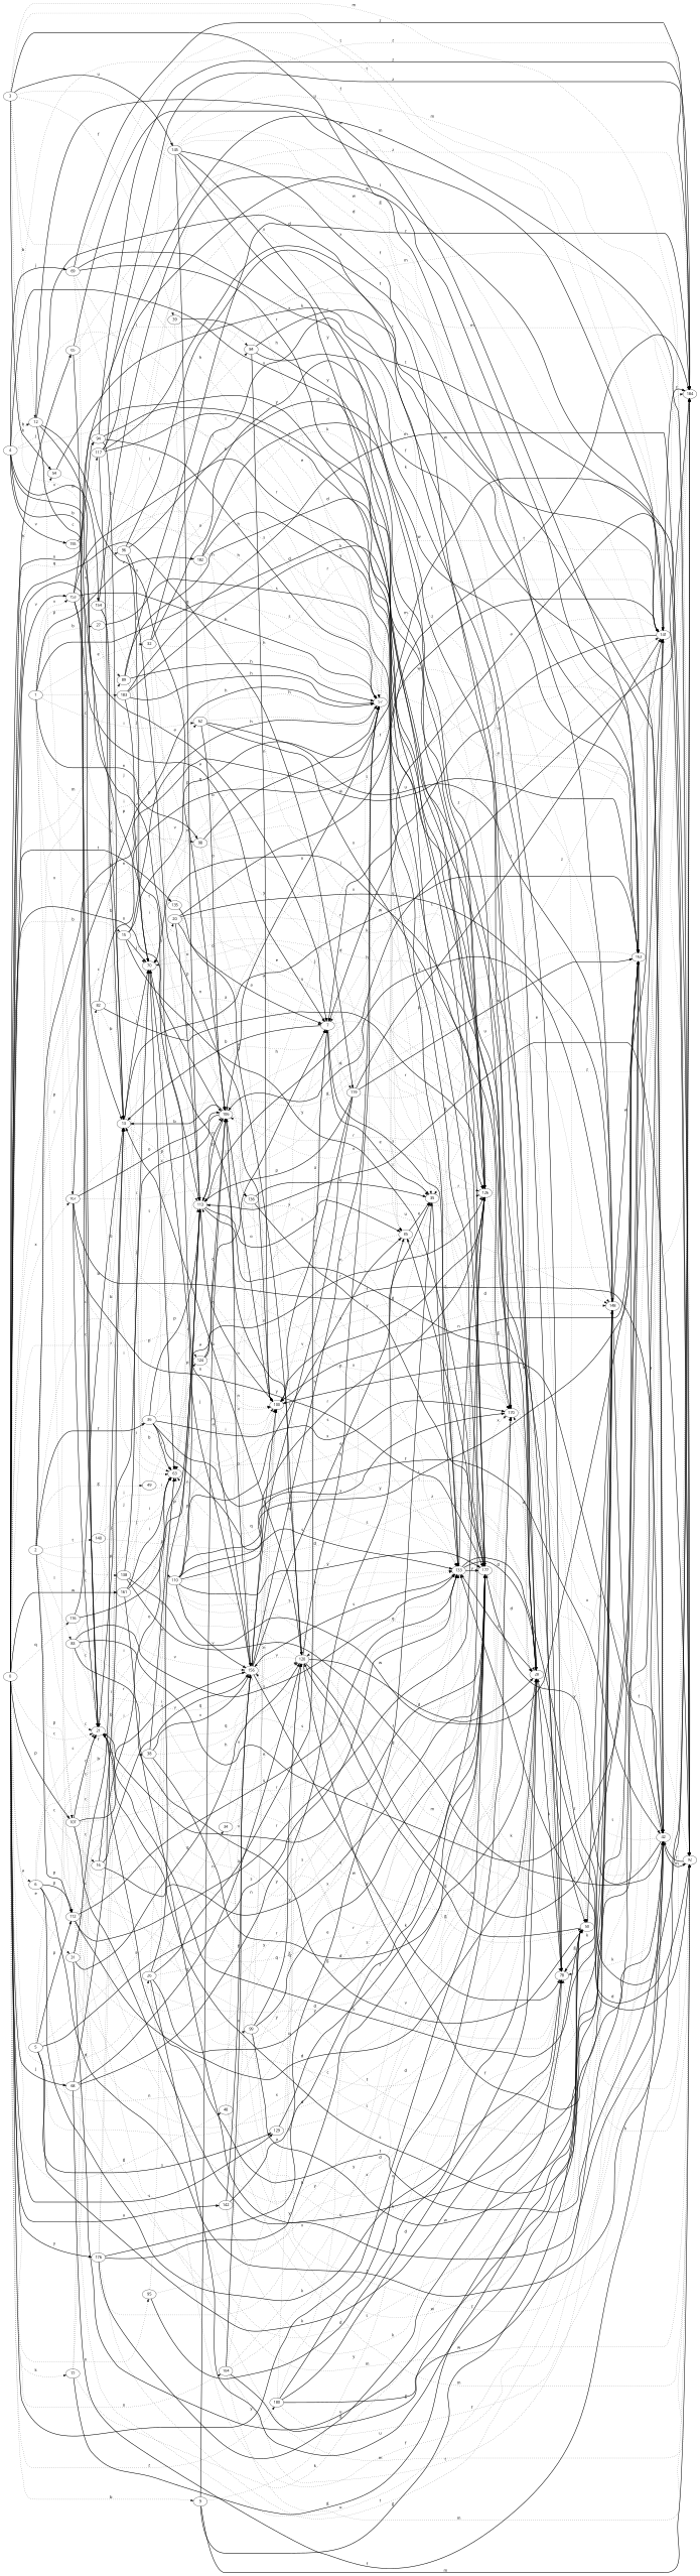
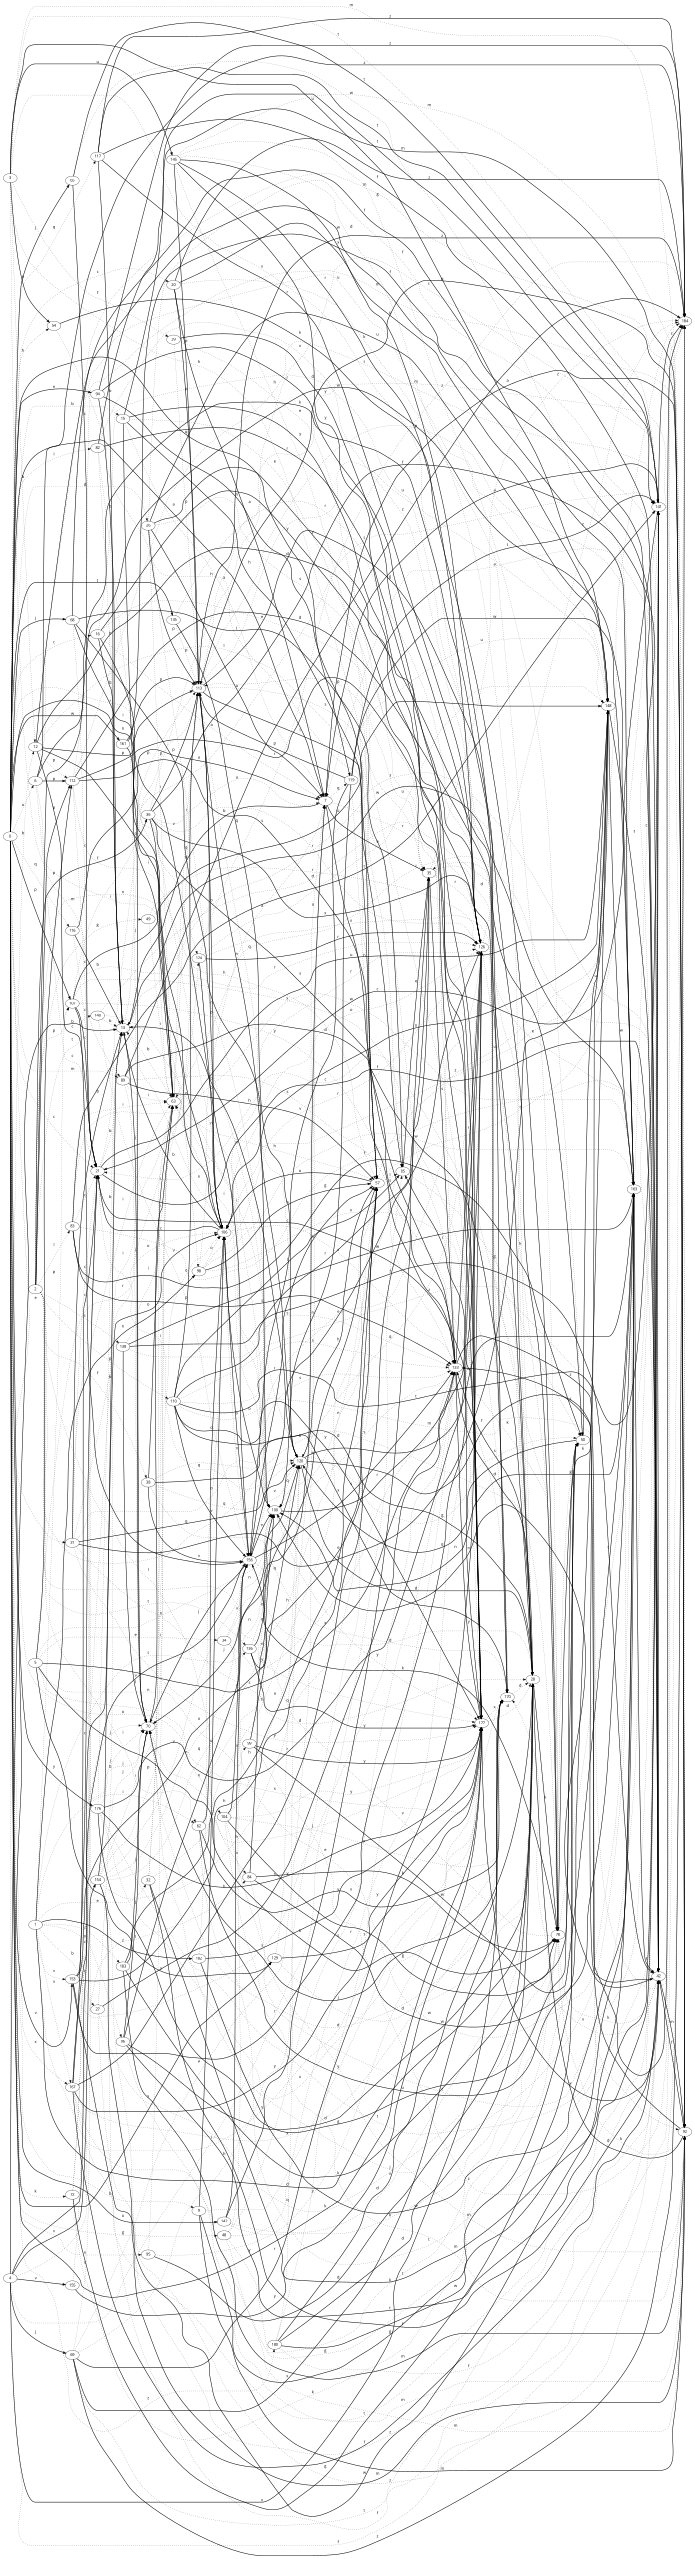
  strict digraph {
    fontname="Open Sans"
    rankdir=LR
    node [fontname="Open Sans"]
    edge [fontname="Open Sans" style=dotted]
    0
    6
    7
    9
    n5 [label=15]
    16
    20
    21
    26
    31
    48
    54
    65
    68
    72
    82
    89
    94
    95
    104
    106
    107
    116
    117
    119
    124
    129
    135
    142
    153
    161
    167
    176
    177
    180
    78
    112
    92
    63
    184
    13
    133
    35
    126
    50
    57
    70
    28
    156
    148
    113
    42
    120
    100
    163
    141
    85
    170
    1
    27
    32
    62
    96
    98
    136
    182
    183
    2
    36
    38
    49
    83
    84
    110
    138
    140
    3
    12
    39
    145
    4
    69
    154
    155
    5
    34
    99
    0 -> 6 [label=a]
    0 -> 7 [label=a style=bold]
    0 -> 9 [label=b]
    0 -> n5 [label=b]
    0 -> 16 [label=c]
    0 -> 20 [label=c]
    0 -> 21 [label=c]
    0 -> 26 [label=d]
    0 -> 31 [label=e]
    0 -> 48 [label=g]
    0 -> 54 [label=h]
    0 -> 65 [label=j style=bold]
    0 -> 68 [label=j style=bold]
    0 -> 72 [label=k]
    0 -> 82 [label=l]
    0 -> 89 [label=m]
    0 -> 94 [label=n style=bold]
    0 -> 95 [label=n]
    0 -> 104 [label=o]
    0 -> 106 [label=o style=bold]
    0 -> 107 [label=p style=bold]
    0 -> 116 [label=q]
    0 -> 117 [label=q]
    0 -> 119 [label=q style=bold]
    0 -> 124 [label=r]
    0 -> 129 [label=s style=bold]
    0 -> 135 [label=t style=bold]
    0 -> 142 [label=u style=bold]
    0 -> 153 [label=v style=bold]
    0 -> 161 [label=w style=bold]
    0 -> 167 [label=x]
    0 -> 176 [label=y style=bold]
    0 -> 177 [label=y style=bold]
    0 -> 180 [label=z]
    6 -> 21 [label=c]
    6 -> 78 [label=k style=bold]
    6 -> 112 [label=p style=bold]
    6 -> 92 [label=m]
    6 -> 63 [label=i]
    6 -> 184 [label=z style=bold]
    7 -> 119 [label=q]
    7 -> 13 [label=b style=bold]
    7 -> 133 [label=s style=bold]
    7 -> 35 [label=e style=bold]
    7 -> 126 [label=r]
    9 -> 106 [label=o style=bold]
-   9 -> 170 [label=y]
+   9 -> 177 [label=y]
    9 -> 92 [label=m style=bold]
    9 -> 50 [label=g style=bold]
    n5 -> 7 [label=a]
    n5 -> 177 [label=y style=bold]
    n5 -> 92 [label=m style=bold]
    n5 -> 35 [label=e]
    n5 -> 57 [label=h style=bold]
    n5 -> 70 [label=j style=bold]
    16 -> 7 [label=a]
    16 -> 177 [label=y style=bold]
    16 -> 13 [label=b style=bold]
    16 -> 35 [label=e]
    16 -> 28 [label=d]
    16 -> 156 [label=v style=bold]
    20 -> 7 [label=a style=bold]
    20 -> 78 [label=k]
    20 -> 184 [label=z style=bold]
    20 -> 148 [label=u style=bold]
    20 -> 113 [label=p style=bold]
    21 -> 13 [label=b]
    21 -> 148 [label=u style=bold]
    21 -> 113 [label=p]
    21 -> 42 [label=f style=bold]
    21 -> 120 [label=q]
    26 -> 7 [label=a style=bold]
    26 -> 177 [label=y style=bold]
    26 -> 63 [label=i]
    26 -> 133 [label=s]
    26 -> 148 [label=u style=bold]
    26 -> 113 [label=p style=bold]
    26 -> 42 [label=f]
    26 -> 100 [label=n]
    31 -> 21 [label=c]
    31 -> 106 [label=o]
    31 -> 177 [label=y]
    31 -> 63 [label=i]
    31 -> 13 [label=b style=bold]
    31 -> 126 [label=r]
    31 -> 28 [label=d]
    31 -> 148 [label=u style=bold]
    31 -> 120 [label=q style=bold]
    48 -> 78 [label=k]
    48 -> 92 [label=m]
    48 -> 133 [label=s]
    48 -> 126 [label=r]
    48 -> 156 [label=v]
    54 -> 78 [label=k style=bold]
    54 -> 57 [label=h]
    65 -> 21 [label=c style=bold]
    65 -> 163 [label=w]
    65 -> 141 [label=t style=bold]
    68 -> 21 [label=c]
    68 -> 63 [label=i style=bold]
    68 -> 148 [label=u]
    68 -> 42 [label=f style=bold]
    68 -> 120 [label=q style=bold]
    68 -> 85 [label=l style=bold]
    72 -> 21 [label=c]
    72 -> 78 [label=k]
    72 -> 50 [label=g style=bold]
    72 -> 70 [label=j]
    82 -> 63 [label=i]
    82 -> 13 [label=b]
    82 -> 126 [label=r style=bold]
    82 -> 141 [label=t style=bold]
    82 -> 170 [label=x]
    89 -> 63 [label=i]
    89 -> 184 [label=z style=bold]
    89 -> 133 [label=s]
    89 -> 57 [label=h style=bold]
    89 -> 70 [label=j]
    89 -> 28 [label=d style=bold]
    94 -> 184 [label=z style=bold]
    94 -> 13 [label=b style=bold]
    94 -> 126 [label=r style=bold]
    94 -> 57 [label=h style=bold]
    95 -> 177 [label=y]
    95 -> 63 [label=i]
    95 -> 28 [label=d style=bold]
    104 -> 7 [label=a]
    104 -> 177 [label=y]
    104 -> 92 [label=m]
    104 -> 50 [label=g style=bold]
    104 -> 156 [label=v style=bold]
    104 -> 100 [label=n]
    104 -> 141 [label=t]
    104 -> 170 [label=x]
    106 -> 21 [label=c style=bold]
    106 -> 184 [label=z]
    106 -> 13 [label=b style=bold]
    106 -> 133 [label=s]
    106 -> 126 [label=r]
    106 -> 156 [label=v]
    106 -> 113 [label=p style=bold]
    107 -> 21 [label=c style=bold]
    107 -> 177 [label=y]
    107 -> 126 [label=r]
    107 -> 156 [label=v style=bold]
    107 -> 148 [label=u style=bold]
    107 -> 141 [label=t]
    107 -> 170 [label=x]
    116 -> 7 [label=a style=bold]
    116 -> 21 [label=c]
    116 -> 13 [label=b style=bold]
    117 -> 184 [label=z style=bold]
    117 -> 13 [label=b style=bold]
    117 -> 126 [label=r style=bold]
    117 -> 42 [label=f style=bold]
    117 -> 141 [label=t style=bold]
    119 -> 57 [label=h]
    119 -> 156 [label=v style=bold]
    119 -> 148 [label=u]
    119 -> 113 [label=p style=bold]
    119 -> 100 [label=n style=bold]
    119 -> 163 [label=w style=bold]
    119 -> 141 [label=t style=bold]
    124 -> 106 [label=o style=bold]
    124 -> 184 [label=z]
    124 -> 126 [label=r style=bold]
    124 -> 148 [label=u]
    124 -> 100 [label=n]
    124 -> 170 [label=x]
    129 -> 177 [label=y style=bold]
    129 -> 28 [label=d]
    129 -> 120 [label=q]
    135 -> 126 [label=r]
    135 -> 113 [label=p]
    135 -> 120 [label=q style=bold]
    142 -> 78 [label=k]
    142 -> 35 [label=e style=bold]
    142 -> 28 [label=d]
    142 -> 156 [label=v style=bold]
    153 -> 7 [label=a style=bold]
    153 -> 21 [label=c style=bold]
    153 -> 92 [label=m style=bold]
    153 -> 133 [label=s]
    153 -> 126 [label=r style=bold]
    153 -> 57 [label=h style=bold]
    153 -> 70 [label=j]
    161 -> 63 [label=i style=bold]
    161 -> 70 [label=j]
    161 -> 113 [label=p style=bold]
    161 -> 42 [label=f style=bold]
    167 -> 21 [label=c style=bold]
    167 -> 106 [label=o style=bold]
    167 -> 177 [label=y style=bold]
    167 -> 63 [label=i]
    167 -> 50 [label=g]
    167 -> 57 [label=h style=bold]
    167 -> 42 [label=f style=bold]
    167 -> 141 [label=t]
    167 -> 170 [label=x]
    176 -> 177 [label=y style=bold]
    176 -> 13 [label=b]
    176 -> 126 [label=r style=bold]
    176 -> 50 [label=g style=bold]
    176 -> 70 [label=j]
    176 -> 141 [label=t]
    176 -> 170 [label=x]
    177 -> 21 [label=c style=bold]
    177 -> 70 [label=j]
    177 -> 28 [label=d]
    177 -> 113 [label=p]
    177 -> 85 [label=l style=bold]
    177 -> 170 [label=x]
    180 -> 133 [label=s]
    180 -> 28 [label=d style=bold]
    180 -> 42 [label=f]
    180 -> 120 [label=q]
    180 -> 163 [label=w style=bold]
    180 -> 170 [label=x style=bold]
    78 -> 21 [label=c]
    78 -> 50 [label=g]
    78 -> 156 [label=v]
    78 -> 141 [label=t]
    112 -> 21 [label=c]
    112 -> 92 [label=m]
    112 -> 133 [label=s style=bold]
    112 -> 126 [label=r style=bold]
    112 -> 57 [label=h]
    112 -> 28 [label=d style=bold]
    112 -> 141 [label=t]
    92 -> 7 [label=a style=bold]
    92 -> 78 [label=k]
    92 -> 133 [label=s style=bold]
    92 -> 28 [label=d style=bold]
    92 -> 113 [label=p style=bold]
    92 -> 42 [label=f style=bold]
    63 -> 13 [label=b]
    63 -> 57 [label=h]
    63 -> 113 [label=p]
    13 -> 70 [label=j style=bold]
    13 -> 113 [label=p]
    13 -> 42 [label=f]
    13 -> 100 [label=n]
    13 -> 163 [label=w style=bold]
    133 -> 177 [label=y style=bold]
    133 -> 78 [label=k]
    133 -> 184 [label=z style=bold]
    133 -> 126 [label=r style=bold]
    133 -> 28 [label=d style=bold]
    35 -> 184 [label=z]
    35 -> 133 [label=s style=bold]
    35 -> 126 [label=r]
    35 -> 28 [label=d]
    126 -> 106 [label=o]
    126 -> 78 [label=k]
    126 -> 184 [label=z]
    126 -> 120 [label=q]
    50 -> 148 [label=u style=bold]
    50 -> 120 [label=q style=bold]
    57 -> 106 [label=o style=bold]
    57 -> 148 [label=u]
    57 -> 141 [label=t]
    57 -> 85 [label=l]
    70 -> 63 [label=i style=bold]
    70 -> 28 [label=d]
    28 -> 78 [label=k style=bold]
    28 -> 133 [label=s style=bold]
    28 -> 70 [label=j style=bold]
    156 -> 106 [label=o style=bold]
    156 -> 78 [label=k style=bold]
    156 -> 133 [label=s style=bold]
    156 -> 35 [label=e style=bold]
    156 -> 57 [label=h style=bold]
    156 -> 70 [label=j style=bold]
    156 -> 28 [label=d]
    156 -> 100 [label=n style=bold]
    148 -> 106 [label=o style=bold]
    148 -> 78 [label=k style=bold]
    148 -> 42 [label=f style=bold]
    148 -> 163 [label=w style=bold]
    113 -> 106 [label=o style=bold]
    113 -> 63 [label=i]
    113 -> 184 [label=z style=bold]
    113 -> 133 [label=s]
    113 -> 50 [label=g style=bold]
    113 -> 148 [label=u]
    113 -> 120 [label=q]
    113 -> 100 [label=n style=bold]
    113 -> 141 [label=t]
    113 -> 85 [label=l style=bold]
    42 -> 7 [label=a]
    42 -> 177 [label=y style=bold]
    42 -> 78 [label=k]
    42 -> 92 [label=m style=bold]
    42 -> 63 [label=i]
    42 -> 100 [label=n style=bold]
    42 -> 170 [label=x]
    120 -> 7 [label=a]
    120 -> 63 [label=i]
    120 -> 13 [label=b style=bold]
    120 -> 50 [label=g]
    120 -> 57 [label=h style=bold]
    120 -> 70 [label=j style=bold]
    120 -> 28 [label=d style=bold]
    120 -> 156 [label=v]
    120 -> 42 [label=f style=bold]
    120 -> 163 [label=w style=bold]
    100 -> 106 [label=o style=bold]
    100 -> 177 [label=y]
    100 -> 63 [label=i]
    100 -> 133 [label=s]
    100 -> 126 [label=r style=bold]
    100 -> 120 [label=q]
    163 -> 35 [label=e]
    163 -> 70 [label=j]
    163 -> 113 [label=p]
    163 -> 42 [label=f style=bold]
    163 -> 100 [label=n style=bold]
    163 -> 141 [label=t]
    141 -> 7 [label=a style=bold]
    141 -> 21 [label=c style=bold]
    141 -> 184 [label=z style=bold]
    85 -> 35 [label=e style=bold]
    85 -> 50 [label=g]
    85 -> 100 [label=n]
    170 -> 28 [label=d]
    1 -> 107 [label=p]
    1 -> 153 [label=v]
    1 -> 167 [label=x]
    1 -> 177 [label=y]
    1 -> 28 [label=d style=bold]
    1 -> 27 [label=b]
    1 -> 32 [label=e]
    1 -> 62 [label=i]
    1 -> 96 [label=n]
    1 -> 98 [label=n style=bold]
    1 -> 136 [label=t]
    1 -> 182 [label=z style=bold]
    1 -> 183 [label=z]
    27 -> 78 [label=k]
    27 -> 184 [label=z]
    27 -> 13 [label=b]
    27 -> 133 [label=s style=bold]
    32 -> 106 [label=o]
    32 -> 63 [label=i]
    32 -> 57 [label=h]
    32 -> 42 [label=f style=bold]
    32 -> 141 [label=t style=bold]
    62 -> 106 [label=o style=bold]
    62 -> 57 [label=h]
    62 -> 148 [label=u style=bold]
    62 -> 141 [label=t]
    62 -> 170 [label=x style=bold]
    96 -> 92 [label=m]
    96 -> 70 [label=j style=bold]
    96 -> 28 [label=d style=bold]
    96 -> 100 [label=n style=bold]
    96 -> 141 [label=t style=bold]
    98 -> 7 [label=a]
    98 -> 106 [label=o]
    98 -> 126 [label=r]
    98 -> 57 [label=h style=bold]
    98 -> 163 [label=w]
    98 -> 170 [label=x]
    136 -> 177 [label=y style=bold]
    136 -> 35 [label=e style=bold]
+   136 -> 57 [label=h style=bold]
    136 -> 100 [label=n]
    182 -> 106 [label=o]
    182 -> 177 [label=y style=bold]
    182 -> 163 [label=w style=bold]
    183 -> 78 [label=k style=bold]
    183 -> 92 [label=m style=bold]
    183 -> 57 [label=h style=bold]
    183 -> 70 [label=j style=bold]
    2 -> 107 [label=p]
    2 -> 177 [label=y]
    2 -> 78 [label=k]
    2 -> 112 [label=p style=bold]
    2 -> 163 [label=w style=bold]
    2 -> 62 [label=i]
    2 -> 98 [label=n]
    2 -> 136 [label=t]
    2 -> 36 [label=f style=bold]
    2 -> 38 [label=f]
    2 -> 49 [label=g]
    2 -> 83 [label=l]
    2 -> 84 [label=l]
    2 -> 110 [label=p]
    2 -> 138 [label=t]
    2 -> 140 [label=t]
    36 -> 7 [label=a]
    36 -> 92 [label=m]
    36 -> 63 [label=i style=bold]
    36 -> 133 [label=s style=bold]
    36 -> 126 [label=r]
    36 -> 113 [label=p style=bold]
    36 -> 42 [label=f style=bold]
    36 -> 100 [label=n]
    36 -> 170 [label=x style=bold]
    38 -> 63 [label=i style=bold]
    38 -> 133 [label=s]
    38 -> 28 [label=d style=bold]
    38 -> 156 [label=v style=bold]
    38 -> 120 [label=q]
    38 -> 170 [label=x]
    49 -> 63 [label=i]
    49 -> 126 [label=r]
    83 -> 21 [label=c]
    83 -> 63 [label=i]
    83 -> 133 [label=s style=bold]
    83 -> 50 [label=g style=bold]
    83 -> 42 [label=f]
    83 -> 163 [label=w]
    83 -> 141 [label=t style=bold]
    84 -> 78 [label=k style=bold]
    84 -> 92 [label=m]
    84 -> 100 [label=n style=bold]
    84 -> 163 [label=w style=bold]
    110 -> 177 [label=y style=bold]
    110 -> 92 [label=m]
    110 -> 184 [label=z]
    110 -> 133 [label=s]
    110 -> 126 [label=r style=bold]
    110 -> 156 [label=v style=bold]
    110 -> 113 [label=p style=bold]
    110 -> 141 [label=t style=bold]
    110 -> 85 [label=l style=bold]
    110 -> 170 [label=x style=bold]
    138 -> 63 [label=i]
    138 -> 133 [label=s]
    138 -> 70 [label=j style=bold]
    138 -> 42 [label=f style=bold]
    138 -> 163 [label=w style=bold]
    140 -> 13 [label=b]
    140 -> 28 [label=d]
    140 -> 156 [label=v]
    140 -> 100 [label=n]
    3 -> 54 [label=h style=bold]
    3 -> 89 [label=m]
    3 -> 92 [label=m]
    3 -> 57 [label=h]
    3 -> 148 [label=u style=bold]
    3 -> 141 [label=t]
    3 -> 170 [label=x]
    3 -> 12 [label=b]
    3 -> 39 [label=f]
    3 -> 145 [label=u style=bold]
    12 -> 21 [label=c style=bold]
    12 -> 106 [label=o style=bold]
    12 -> 112 [label=p]
    12 -> 28 [label=d style=bold]
    12 -> 113 [label=p style=bold]
    12 -> 163 [label=w style=bold]
    12 -> 85 [label=l]
    39 -> 177 [label=y style=bold]
    39 -> 35 [label=e]
    39 -> 113 [label=p]
    145 -> 177 [label=y style=bold]
    145 -> 92 [label=m]
    145 -> 126 [label=r style=bold]
    145 -> 50 [label=g]
    145 -> 57 [label=h]
    145 -> 28 [label=d]
    145 -> 113 [label=p style=bold]
    145 -> 170 [label=x style=bold]
    4 -> 13 [label=b style=bold]
    4 -> 156 [label=v style=bold]
    4 -> 42 [label=f]
    4 -> 85 [label=l]
    4 -> 170 [label=x style=bold]
    4 -> 84 [label=l]
    4 -> 12 [label=b]
    4 -> 69 [label=j style=bold]
    4 -> 154 [label=v style=bold]
    4 -> 155 [label=v style=bold]
    69 -> 7 [label=a]
    69 -> 21 [label=c]
    69 -> 184 [label=z style=bold]
    69 -> 126 [label=r style=bold]
    69 -> 57 [label=h]
    69 -> 141 [label=t]
    69 -> 170 [label=x style=bold]
    154 -> 63 [label=i]
    154 -> 184 [label=z]
    154 -> 13 [label=b style=bold]
    154 -> 57 [label=h]
    154 -> 70 [label=j]
    154 -> 156 [label=v]
    154 -> 113 [label=p]
    154 -> 42 [label=f]
    154 -> 120 [label=q]
    154 -> 100 [label=n]
    154 -> 163 [label=w style=bold]
    155 -> 21 [label=c]
    155 -> 177 [label=y style=bold]
    5 -> 124 [label=r]
    5 -> 129 [label=s style=bold]
    5 -> 78 [label=k style=bold]
    5 -> 112 [label=p style=bold]
    5 -> 133 [label=s style=bold]
    5 -> 100 [label=n]
    5 -> 170 [label=x]
    5 -> 34 [label=e]
    5 -> 99 [label=n]
    34 -> 133 [label=s]
    34 -> 156 [label=v]
    34 -> 100 [label=n]
    34 -> 163 [label=w]
    99 -> 177 [label=y style=bold]
    99 -> 184 [label=z]
    99 -> 120 [label=q style=bold]
    99 -> 100 [label=n]
    99 -> 163 [label=w style=bold]
  }
